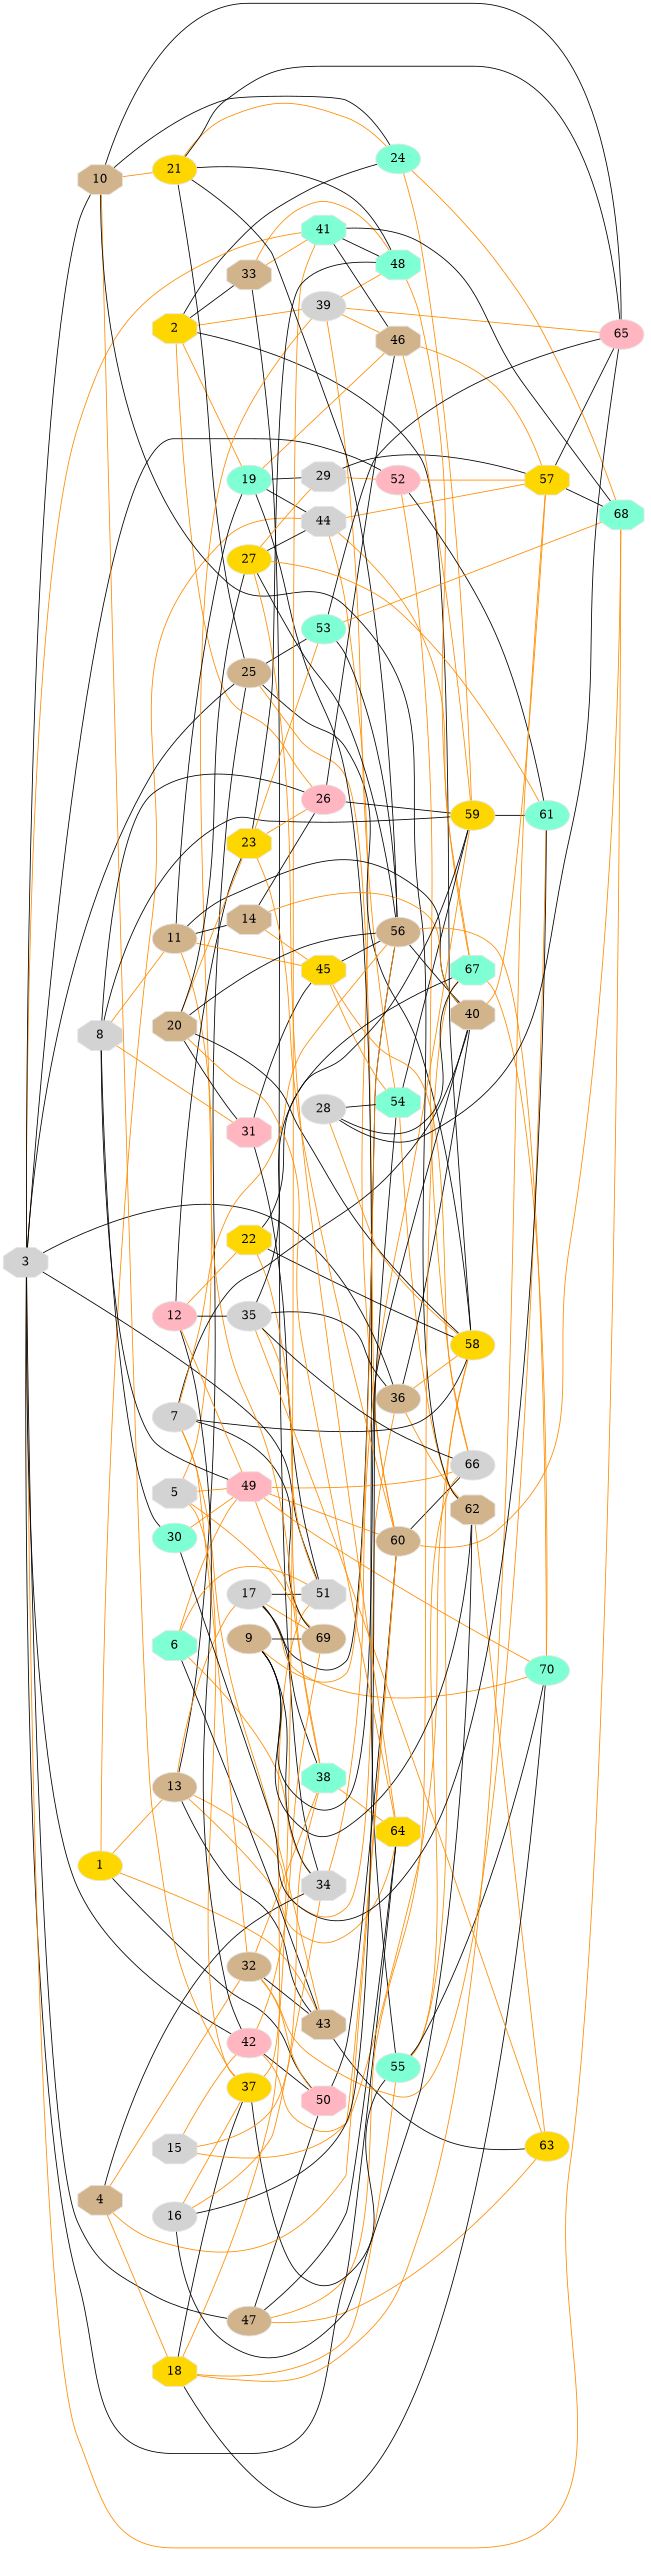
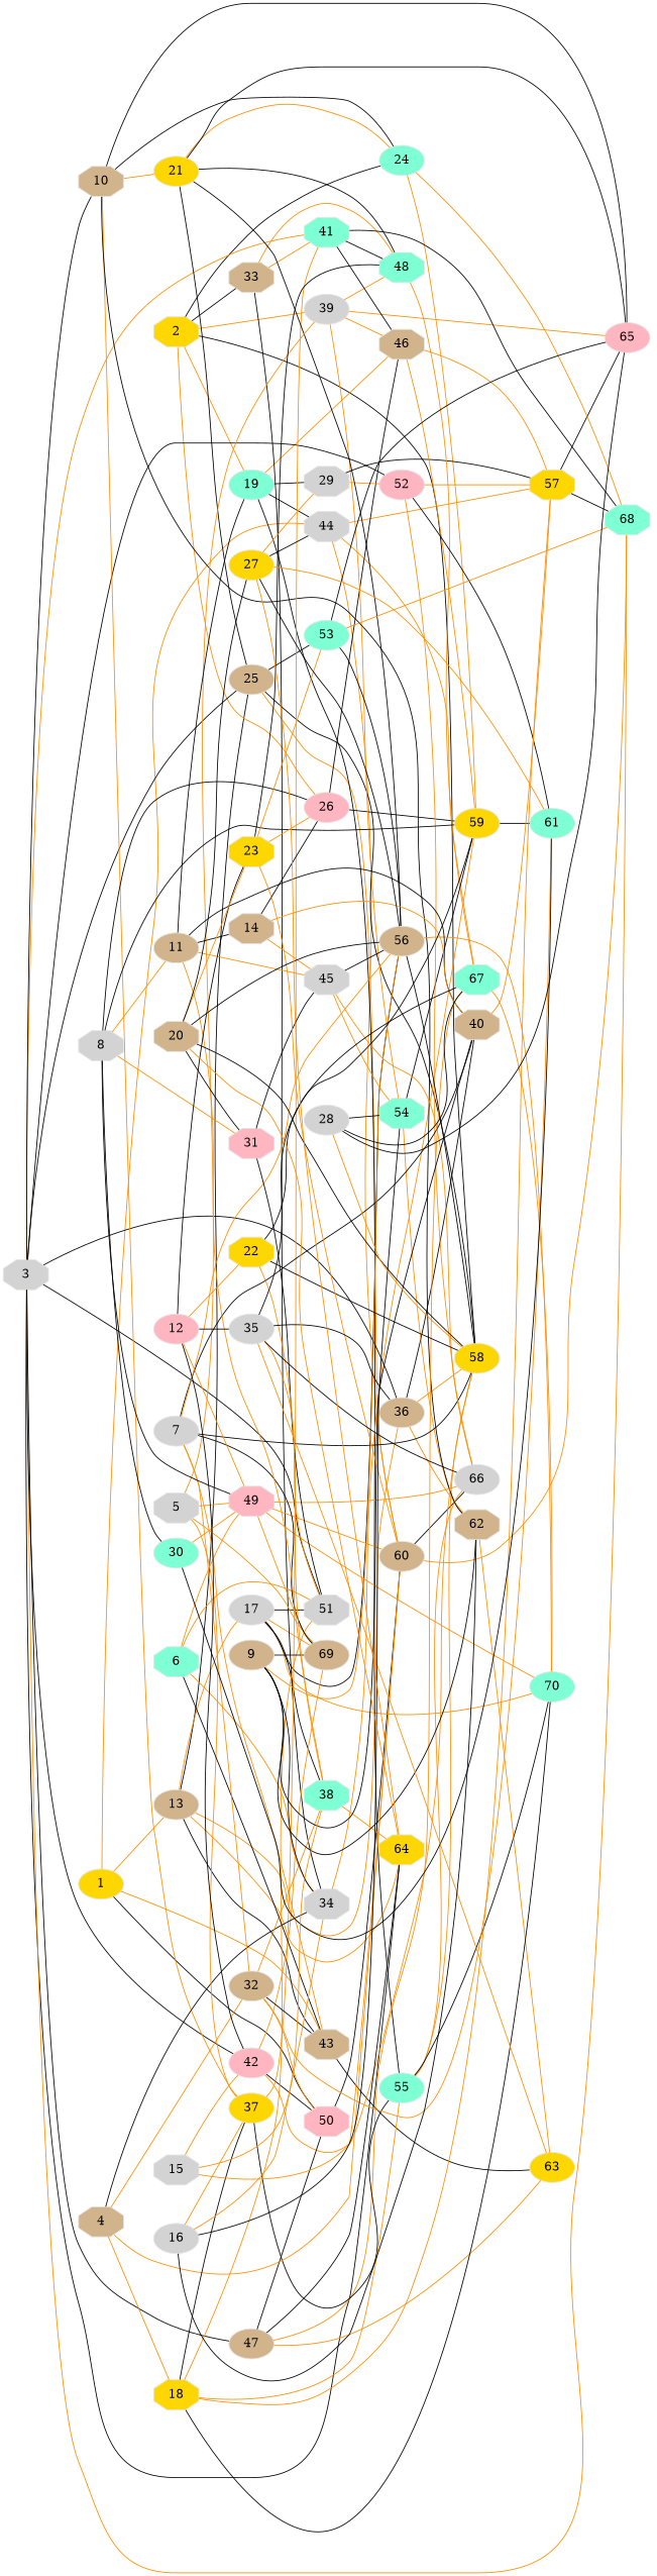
  graph {
    rankdir=LR
    node [color=gray90 fillcolor=tan shape=ellipse style=filled]
    edge [color=darkorange weight=1.0]
    1 [fillcolor=gold]
    13
    43 [shape=octagon]
    44 [fillcolor=lightgrey shape=octagon]
    50 [fillcolor=lightpink shape=octagon]
    25
    36
    64 [fillcolor=gold shape=octagon]
    17 [fillcolor=lightgrey]
    63 [fillcolor=gold]
    60
    57 [fillcolor=gold shape=octagon]
    67 [fillcolor=aquamarine shape=octagon]
    2 [fillcolor=gold shape=octagon]
    19 [fillcolor=aquamarine]
    24 [fillcolor=aquamarine]
    26 [fillcolor=lightpink]
    33 [shape=octagon]
    39 [fillcolor=lightgrey]
    58 [fillcolor=gold]
    55 [fillcolor=aquamarine]
    29 [fillcolor=lightgrey shape=octagon]
    46 [shape=octagon]
    68 [fillcolor=aquamarine shape=octagon]
    59 [fillcolor=gold]
    41 [fillcolor=aquamarine shape=octagon]
    34 [fillcolor=lightgrey shape=octagon]
    48 [fillcolor=aquamarine shape=octagon]
    65 [fillcolor=lightpink]
    54 [fillcolor=aquamarine shape=octagon]
    3 [fillcolor=lightgrey shape=octagon]
    10 [shape=octagon]
    42 [fillcolor=lightpink]
    47
    51 [fillcolor=lightgrey shape=octagon]
    52 [fillcolor=lightpink]
    37 [fillcolor=gold]
    62 [shape=octagon]
    21 [fillcolor=gold]
    53 [fillcolor=aquamarine]
    40 [shape=octagon]
    69
    61 [fillcolor=aquamarine]
    66 [fillcolor=lightgrey]
    4 [shape=octagon]
    18 [fillcolor=gold shape=octagon]
    32
    70 [fillcolor=aquamarine]
    38 [fillcolor=aquamarine shape=octagon]
    5 [fillcolor=lightgrey shape=octagon]
    49 [fillcolor=lightpink shape=octagon]
    6 [fillcolor=aquamarine shape=octagon]
    7 [fillcolor=lightgrey]
    56
    8 [fillcolor=lightgrey shape=octagon]
    11
    30 [fillcolor=aquamarine]
    31 [fillcolor=lightpink shape=octagon]
    14 [shape=octagon]
-   45 [fillcolor=gold shape=octagon]
+   45 [fillcolor=lightgrey shape=octagon]
    9
    12 [fillcolor=lightpink]
    22 [fillcolor=gold shape=octagon]
    23 [fillcolor=gold shape=octagon]
    35 [fillcolor=lightgrey]
    15 [fillcolor=lightgrey shape=octagon]
    16 [fillcolor=lightgrey]
    20 [shape=octagon]
    27 [fillcolor=gold]
    28 [fillcolor=lightgrey]
    1 -- 13
    1 -- 43
    1 -- 44
    1 -- 50 [color=black]
    13 -- 43 [color=black]
    13 -- 25 [color=black]
    13 -- 36
    13 -- 64
    13 -- 17
    43 -- 63 [color=black]
    44 -- 60
    44 -- 57
    44 -- 67
    50 -- 60 [color=black]
    25 -- 60
    25 -- 58 [color=black]
    25 -- 53 [color=black]
    36 -- 58
    36 -- 62
    36 -- 40 [color=black]
    17 -- 51 [color=black]
    17 -- 69
    17 -- 70
    17 -- 38 [color=black]
    17 -- 56 [color=black]
    60 -- 68
    60 -- 66 [color=black]
    57 -- 68 [color=black]
    57 -- 65 [color=black]
    67 -- 70
    2 -- 19
    2 -- 24 [color=black]
    2 -- 26
    2 -- 33 [color=black]
    2 -- 39
    2 -- 58 [color=black]
    19 -- 44 [color=black]
    19 -- 55 [color=black]
    19 -- 29 [color=black]
    19 -- 46
    24 -- 68
    24 -- 59 [weight=2.0]
    26 -- 46 [color=black]
    26 -- 59 [color=black]
    33 -- 41
    33 -- 34 [color=black]
    33 -- 48
    39 -- 46
    39 -- 48
    39 -- 65
    39 -- 54
    55 -- 58
    55 -- 66
    55 -- 70 [color=black]
    29 -- 57 [color=black]
    29 -- 52
    46 -- 57
    46 -- 59
    59 -- 61 [color=black weight=2.0]
    41 -- 46 [color=black]
    41 -- 68 [color=black]
    41 -- 48 [color=black]
    34 -- 59
    48 -- 67
    54 -- 59 [color=black]
    54 -- 62
    3 -- 25 [color=black]
    3 -- 36 [color=black]
    3 -- 64 [color=black]
    3 -- 68
    3 -- 41
    3 -- 10 [color=black]
    3 -- 42 [color=black]
    3 -- 47 [color=black]
    3 -- 51 [color=black]
    3 -- 52 [color=black]
    10 -- 24 [color=black]
    10 -- 65 [color=black]
    10 -- 37
    10 -- 62 [color=black]
    10 -- 21
    42 -- 50 [color=black]
    42 -- 58
    42 -- 69
    47 -- 50 [color=black weight=2.0]
    47 -- 64 [color=black]
    47 -- 63
    47 -- 67
    52 -- 57 [weight=2.0]
    52 -- 61 [color=black]
    52 -- 66
    37 -- 55 [color=black]
    37 -- 41
    62 -- 63
    21 -- 25 [color=black]
    21 -- 24
    21 -- 48 [color=black]
    21 -- 65 [color=black]
    21 -- 56 [color=black]
    53 -- 68
    53 -- 65 [color=black]
    53 -- 56 [color=black]
    40 -- 57
    4 -- 60
    4 -- 34 [color=black]
    4 -- 18
    4 -- 32
    18 -- 57
    18 -- 55
    18 -- 51
    18 -- 37 [color=black]
    18 -- 70 [color=black]
    32 -- 43 [color=black]
    32 -- 50
    32 -- 61
    32 -- 38
    38 -- 64
    5 -- 39
    5 -- 37
    5 -- 69
    5 -- 49
    49 -- 60
    49 -- 69
    49 -- 66
    49 -- 70
    6 -- 43 [color=black]
    6 -- 34
    6 -- 51
    6 -- 49
    7 -- 43
    7 -- 58 [color=black]
    7 -- 40 [color=black]
    7 -- 69 [color=black]
    7 -- 32
    7 -- 56
-   56 -- 40 [color=black]
+   56 -- 58 [color=black]
    56 -- 70
    8 -- 26 [color=black]
    8 -- 59 [color=black]
    8 -- 49 [color=black]
    8 -- 11
    8 -- 30 [color=black]
    8 -- 31
    11 -- 19 [color=black]
    11 -- 40 [color=black]
    11 -- 38
    11 -- 14 [color=black]
    11 -- 45
    30 -- 61 [color=black]
    30 -- 49
    31 -- 51 [color=black]
    31 -- 45 [color=black]
    14 -- 26 [color=black]
    14 -- 40
    14 -- 45
    45 -- 54
    45 -- 66
    45 -- 56 [color=black]
    9 -- 34 [color=black]
    9 -- 62 [color=black]
    9 -- 40 [color=black]
    9 -- 69 [color=black]
    9 -- 56
    12 -- 42 [color=black]
    12 -- 49 [weight=2.0]
    12 -- 22
    12 -- 23 [color=black]
    12 -- 35 [color=black]
    22 -- 67 [color=black]
    22 -- 58 [color=black]
    22 -- 38
    23 -- 60
    23 -- 26
    23 -- 48 [color=black]
    23 -- 53
    35 -- 36 [color=black]
    35 -- 63
    35 -- 59 [color=black]
    35 -- 51
    35 -- 66 [color=black]
    15 -- 60 [weight=2.0]
    15 -- 42
    15 -- 38
    16 -- 34
    16 -- 54 [color=black]
    16 -- 37
    16 -- 62 [color=black]
    20 -- 64
    20 -- 58 [color=black]
    20 -- 56 [color=black]
    20 -- 31 [color=black]
    20 -- 23
    20 -- 27 [color=black]
    27 -- 44 [color=black]
    27 -- 64
    27 -- 29
    27 -- 61
    27 -- 56 [color=black]
    28 -- 67 [color=black]
    28 -- 58
    28 -- 65 [color=black]
    28 -- 54 [color=black]
  }
